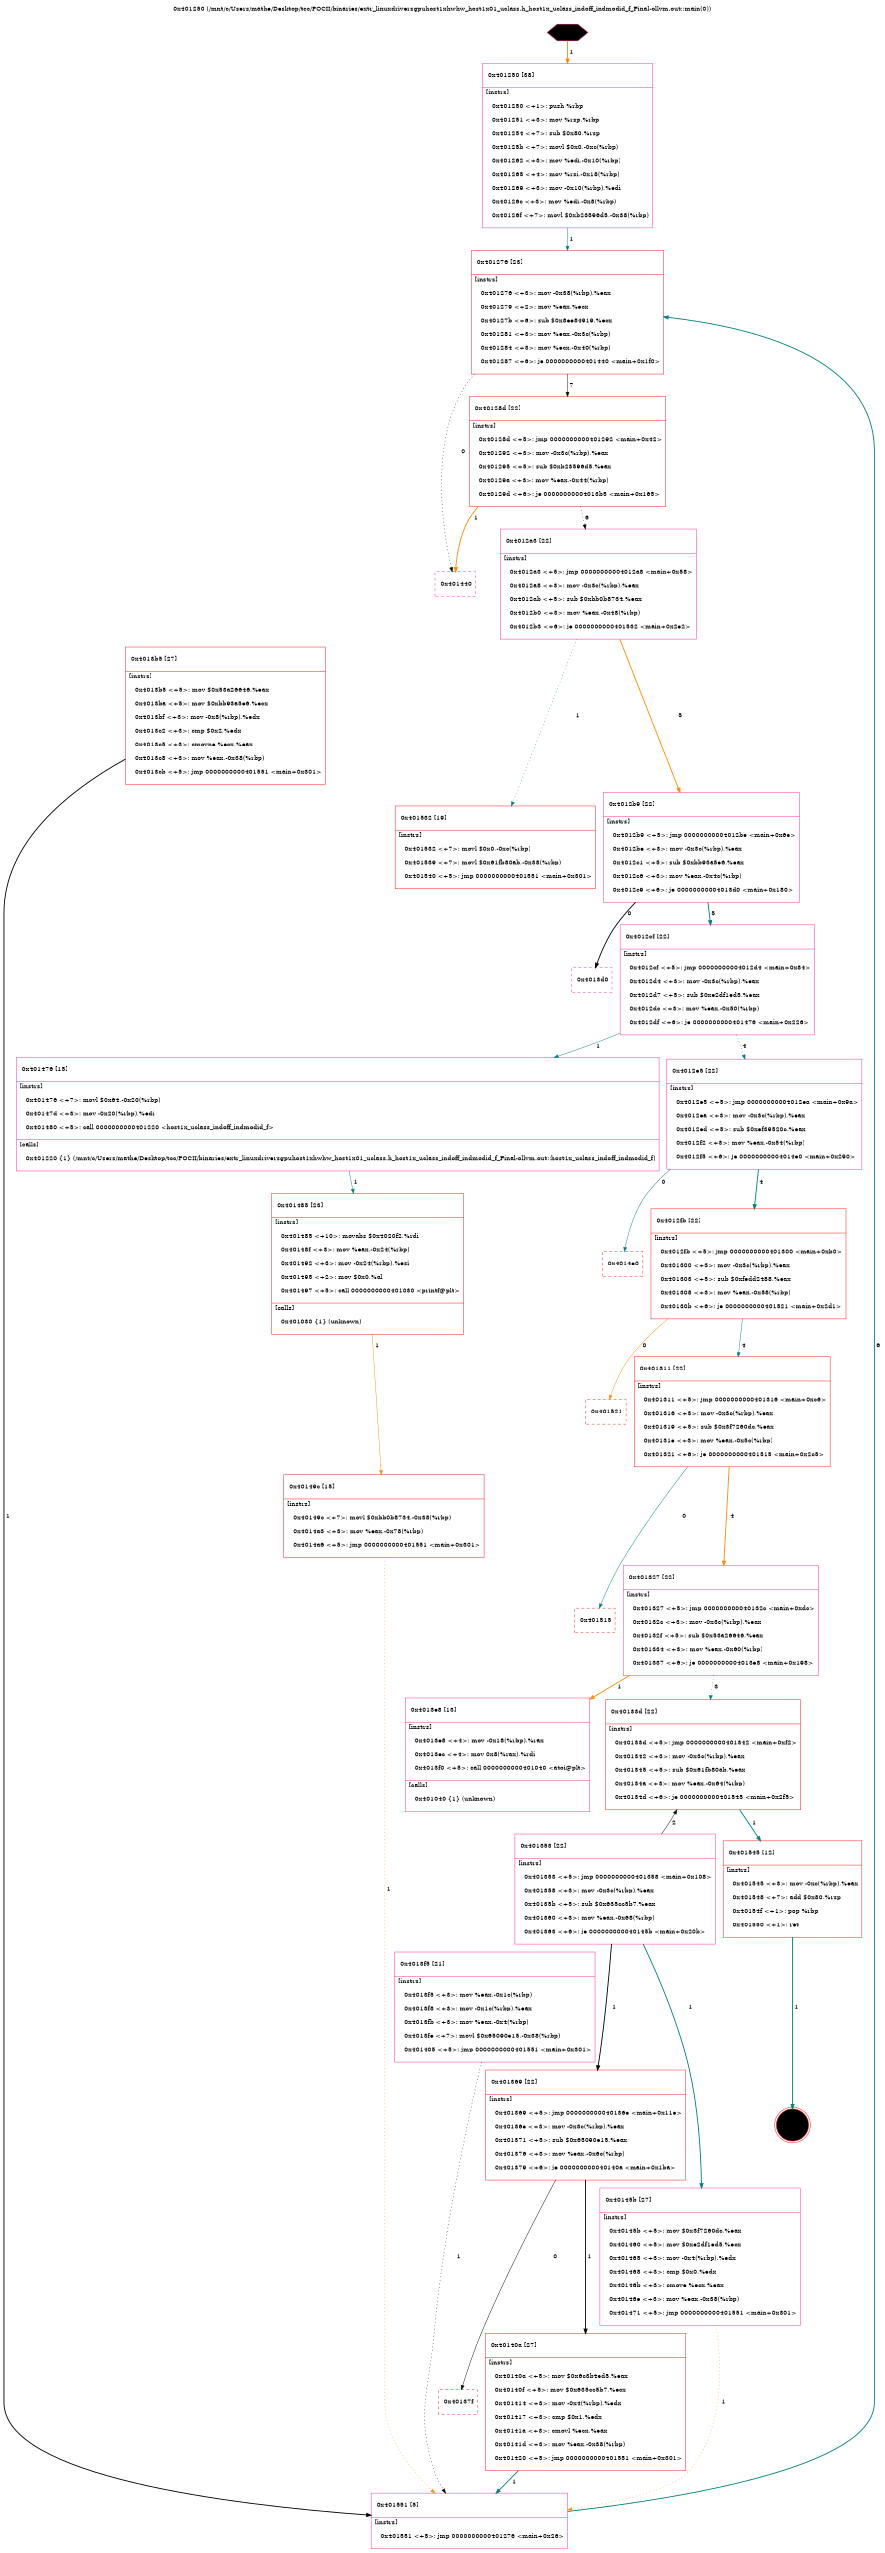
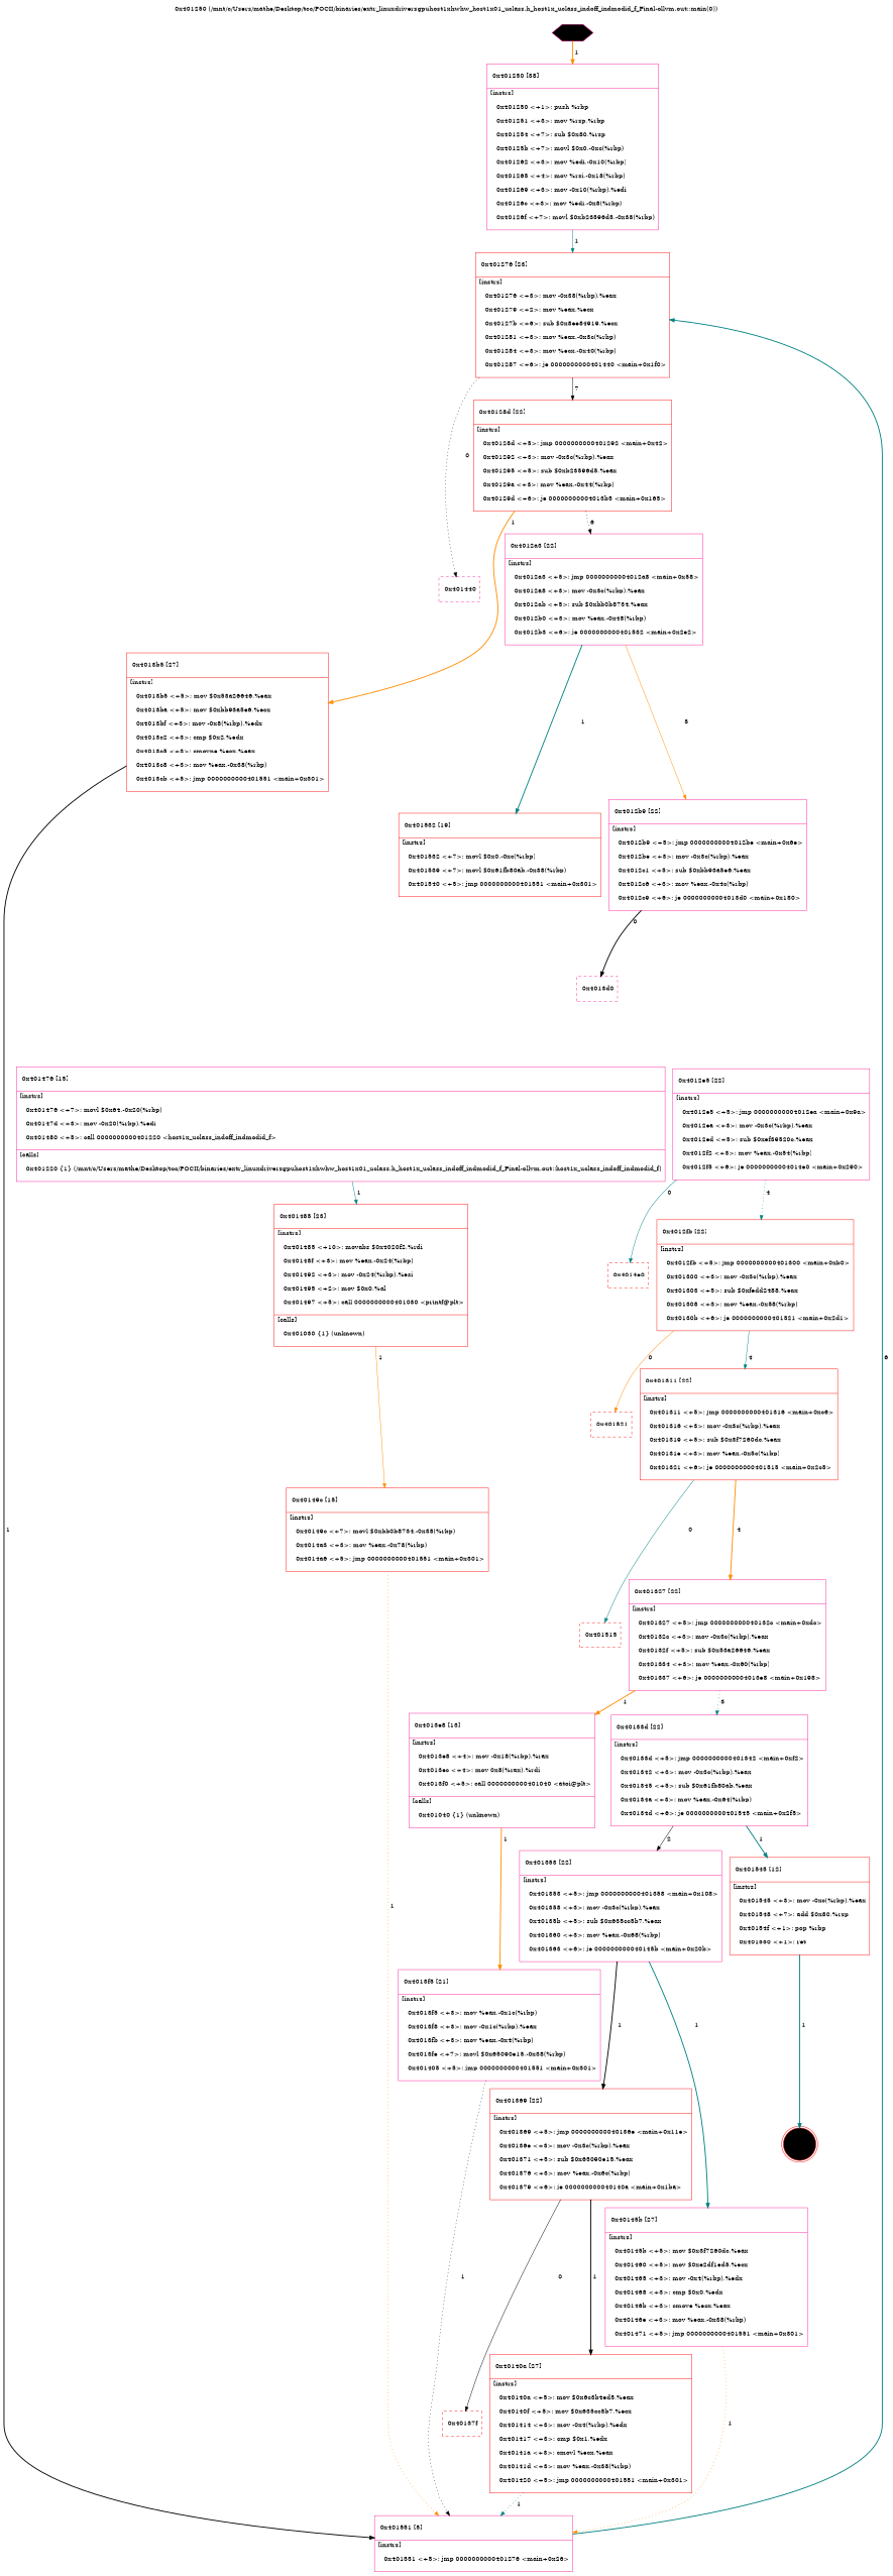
  digraph {
    label="0x401250 (/mnt/c/Users/mathe/Desktop/tcc/POCII/binaries/extr_linuxdriversgpuhost1xhwhw_host1x01_uclass.h_host1x_uclass_indoff_indmodid_f_Final-ollvm.out::main(0))"
    labelloc=t
    node [color=deeppink shape=record]
    edge [color=teal style=bold]
    Entry [fillcolor=black height=0.3 shape=hexagon style=filled width=0.3]
    n2 [label="{\n     0x401250 [38]\l\n     | [instrs]\l\n     &nbsp;&nbsp;0x401250 \<+1\>: push %rbp\l\n     &nbsp;&nbsp;0x401251 \<+3\>: mov %rsp,%rbp\l\n     &nbsp;&nbsp;0x401254 \<+7\>: sub $0x80,%rsp\l\n     &nbsp;&nbsp;0x40125b \<+7\>: movl $0x0,-0xc(%rbp)\l\n     &nbsp;&nbsp;0x401262 \<+3\>: mov %edi,-0x10(%rbp)\l\n     &nbsp;&nbsp;0x401265 \<+4\>: mov %rsi,-0x18(%rbp)\l\n     &nbsp;&nbsp;0x401269 \<+3\>: mov -0x10(%rbp),%edi\l\n     &nbsp;&nbsp;0x40126c \<+3\>: mov %edi,-0x8(%rbp)\l\n     &nbsp;&nbsp;0x40126f \<+7\>: movl $0xb23596d5,-0x38(%rbp)\l\n  }"]
    n3 [color=red label="{\n     0x401276 [23]\l\n     | [instrs]\l\n     &nbsp;&nbsp;0x401276 \<+3\>: mov -0x38(%rbp),%eax\l\n     &nbsp;&nbsp;0x401279 \<+2\>: mov %eax,%ecx\l\n     &nbsp;&nbsp;0x40127b \<+6\>: sub $0x8ee84919,%ecx\l\n     &nbsp;&nbsp;0x401281 \<+3\>: mov %eax,-0x3c(%rbp)\l\n     &nbsp;&nbsp;0x401284 \<+3\>: mov %ecx,-0x40(%rbp)\l\n     &nbsp;&nbsp;0x401287 \<+6\>: je 0000000000401440 \<main+0x1f0\>\l\n  }"]
    n4 [label="{\n     0x401440\l\n  }" style=dashed]
    n5 [color=red label="{\n     0x40128d [22]\l\n     | [instrs]\l\n     &nbsp;&nbsp;0x40128d \<+5\>: jmp 0000000000401292 \<main+0x42\>\l\n     &nbsp;&nbsp;0x401292 \<+3\>: mov -0x3c(%rbp),%eax\l\n     &nbsp;&nbsp;0x401295 \<+5\>: sub $0xb23596d5,%eax\l\n     &nbsp;&nbsp;0x40129a \<+3\>: mov %eax,-0x44(%rbp)\l\n     &nbsp;&nbsp;0x40129d \<+6\>: je 00000000004013b5 \<main+0x165\>\l\n  }"]
    n6 [color=red label="{\n     0x4013b5 [27]\l\n     | [instrs]\l\n     &nbsp;&nbsp;0x4013b5 \<+5\>: mov $0x53a26646,%eax\l\n     &nbsp;&nbsp;0x4013ba \<+5\>: mov $0xbb93a5e6,%ecx\l\n     &nbsp;&nbsp;0x4013bf \<+3\>: mov -0x8(%rbp),%edx\l\n     &nbsp;&nbsp;0x4013c2 \<+3\>: cmp $0x2,%edx\l\n     &nbsp;&nbsp;0x4013c5 \<+3\>: cmovne %ecx,%eax\l\n     &nbsp;&nbsp;0x4013c8 \<+3\>: mov %eax,-0x38(%rbp)\l\n     &nbsp;&nbsp;0x4013cb \<+5\>: jmp 0000000000401551 \<main+0x301\>\l\n  }"]
    n7 [label="{\n     0x4012a3 [22]\l\n     | [instrs]\l\n     &nbsp;&nbsp;0x4012a3 \<+5\>: jmp 00000000004012a8 \<main+0x58\>\l\n     &nbsp;&nbsp;0x4012a8 \<+3\>: mov -0x3c(%rbp),%eax\l\n     &nbsp;&nbsp;0x4012ab \<+5\>: sub $0xbb0b8734,%eax\l\n     &nbsp;&nbsp;0x4012b0 \<+3\>: mov %eax,-0x48(%rbp)\l\n     &nbsp;&nbsp;0x4012b3 \<+6\>: je 0000000000401532 \<main+0x2e2\>\l\n  }"]
    n8 [label="{\n     0x401551 [5]\l\n     | [instrs]\l\n     &nbsp;&nbsp;0x401551 \<+5\>: jmp 0000000000401276 \<main+0x26\>\l\n  }"]
    n9 [color=red label="{\n     0x401532 [19]\l\n     | [instrs]\l\n     &nbsp;&nbsp;0x401532 \<+7\>: movl $0x0,-0xc(%rbp)\l\n     &nbsp;&nbsp;0x401539 \<+7\>: movl $0x61fb80ab,-0x38(%rbp)\l\n     &nbsp;&nbsp;0x401540 \<+5\>: jmp 0000000000401551 \<main+0x301\>\l\n  }"]
    n10 [label="{\n     0x4012b9 [22]\l\n     | [instrs]\l\n     &nbsp;&nbsp;0x4012b9 \<+5\>: jmp 00000000004012be \<main+0x6e\>\l\n     &nbsp;&nbsp;0x4012be \<+3\>: mov -0x3c(%rbp),%eax\l\n     &nbsp;&nbsp;0x4012c1 \<+5\>: sub $0xbb93a5e6,%eax\l\n     &nbsp;&nbsp;0x4012c6 \<+3\>: mov %eax,-0x4c(%rbp)\l\n     &nbsp;&nbsp;0x4012c9 \<+6\>: je 00000000004013d0 \<main+0x180\>\l\n  }"]
    Exit [color=red fillcolor=black height=0.3 peripheries=2 shape=circle style=filled width=0.3]
    n12 [label="{\n     0x4013d0\l\n  }" style=dashed]
-   n13 [label="{\n     0x4012cf [22]\l\n     | [instrs]\l\n     &nbsp;&nbsp;0x4012cf \<+5\>: jmp 00000000004012d4 \<main+0x84\>\l\n     &nbsp;&nbsp;0x4012d4 \<+3\>: mov -0x3c(%rbp),%eax\l\n     &nbsp;&nbsp;0x4012d7 \<+5\>: sub $0xe2df1ed5,%eax\l\n     &nbsp;&nbsp;0x4012dc \<+3\>: mov %eax,-0x50(%rbp)\l\n     &nbsp;&nbsp;0x4012df \<+6\>: je 0000000000401476 \<main+0x226\>\l\n  }"]
    n14 [color=red label="{\n     0x40149c [15]\l\n     | [instrs]\l\n     &nbsp;&nbsp;0x40149c \<+7\>: movl $0xbb0b8734,-0x38(%rbp)\l\n     &nbsp;&nbsp;0x4014a3 \<+3\>: mov %eax,-0x78(%rbp)\l\n     &nbsp;&nbsp;0x4014a6 \<+5\>: jmp 0000000000401551 \<main+0x301\>\l\n  }"]
    n15 [label="{\n     0x401476 [15]\l\n     | [instrs]\l\n     &nbsp;&nbsp;0x401476 \<+7\>: movl $0x64,-0x20(%rbp)\l\n     &nbsp;&nbsp;0x40147d \<+3\>: mov -0x20(%rbp),%edi\l\n     &nbsp;&nbsp;0x401480 \<+5\>: call 0000000000401220 \<host1x_uclass_indoff_indmodid_f\>\l\n     | [calls]\l\n     &nbsp;&nbsp;0x401220 \{1\} (/mnt/c/Users/mathe/Desktop/tcc/POCII/binaries/extr_linuxdriversgpuhost1xhwhw_host1x01_uclass.h_host1x_uclass_indoff_indmodid_f_Final-ollvm.out::host1x_uclass_indoff_indmodid_f)\l\n  }"]
    n16 [label="{\n     0x4012e5 [22]\l\n     | [instrs]\l\n     &nbsp;&nbsp;0x4012e5 \<+5\>: jmp 00000000004012ea \<main+0x9a\>\l\n     &nbsp;&nbsp;0x4012ea \<+3\>: mov -0x3c(%rbp),%eax\l\n     &nbsp;&nbsp;0x4012ed \<+5\>: sub $0xef39520c,%eax\l\n     &nbsp;&nbsp;0x4012f2 \<+3\>: mov %eax,-0x54(%rbp)\l\n     &nbsp;&nbsp;0x4012f5 \<+6\>: je 00000000004014e0 \<main+0x290\>\l\n  }"]
    n17 [color=red label="{\n     0x401485 [23]\l\n     | [instrs]\l\n     &nbsp;&nbsp;0x401485 \<+10\>: movabs $0x4020f2,%rdi\l\n     &nbsp;&nbsp;0x40148f \<+3\>: mov %eax,-0x24(%rbp)\l\n     &nbsp;&nbsp;0x401492 \<+3\>: mov -0x24(%rbp),%esi\l\n     &nbsp;&nbsp;0x401495 \<+2\>: mov $0x0,%al\l\n     &nbsp;&nbsp;0x401497 \<+5\>: call 0000000000401030 \<printf@plt\>\l\n     | [calls]\l\n     &nbsp;&nbsp;0x401030 \{1\} (unknown)\l\n  }"]
    n18 [color=red label="{\n     0x4014e0\l\n  }" style=dashed]
    n19 [color=red label="{\n     0x4012fb [22]\l\n     | [instrs]\l\n     &nbsp;&nbsp;0x4012fb \<+5\>: jmp 0000000000401300 \<main+0xb0\>\l\n     &nbsp;&nbsp;0x401300 \<+3\>: mov -0x3c(%rbp),%eax\l\n     &nbsp;&nbsp;0x401303 \<+5\>: sub $0xfedd2488,%eax\l\n     &nbsp;&nbsp;0x401308 \<+3\>: mov %eax,-0x58(%rbp)\l\n     &nbsp;&nbsp;0x40130b \<+6\>: je 0000000000401521 \<main+0x2d1\>\l\n  }"]
    n20 [color=red label="{\n     0x40137f\l\n  }" style=dashed]
    n21 [color=red label="{\n     0x401521\l\n  }" style=dashed]
    n22 [color=red label="{\n     0x401311 [22]\l\n     | [instrs]\l\n     &nbsp;&nbsp;0x401311 \<+5\>: jmp 0000000000401316 \<main+0xc6\>\l\n     &nbsp;&nbsp;0x401316 \<+3\>: mov -0x3c(%rbp),%eax\l\n     &nbsp;&nbsp;0x401319 \<+5\>: sub $0x3f7260dc,%eax\l\n     &nbsp;&nbsp;0x40131e \<+3\>: mov %eax,-0x5c(%rbp)\l\n     &nbsp;&nbsp;0x401321 \<+6\>: je 0000000000401515 \<main+0x2c5\>\l\n  }"]
    n23 [color=red label="{\n     0x40140a [27]\l\n     | [instrs]\l\n     &nbsp;&nbsp;0x40140a \<+5\>: mov $0x6c3b4ed5,%eax\l\n     &nbsp;&nbsp;0x40140f \<+5\>: mov $0x635cc5b7,%ecx\l\n     &nbsp;&nbsp;0x401414 \<+3\>: mov -0x4(%rbp),%edx\l\n     &nbsp;&nbsp;0x401417 \<+3\>: cmp $0x1,%edx\l\n     &nbsp;&nbsp;0x40141a \<+3\>: cmovl %ecx,%eax\l\n     &nbsp;&nbsp;0x40141d \<+3\>: mov %eax,-0x38(%rbp)\l\n     &nbsp;&nbsp;0x401420 \<+5\>: jmp 0000000000401551 \<main+0x301\>\l\n  }"]
    n24 [color=red label="{\n     0x401515\l\n  }" style=dashed]
    n25 [label="{\n     0x401327 [22]\l\n     | [instrs]\l\n     &nbsp;&nbsp;0x401327 \<+5\>: jmp 000000000040132c \<main+0xdc\>\l\n     &nbsp;&nbsp;0x40132c \<+3\>: mov -0x3c(%rbp),%eax\l\n     &nbsp;&nbsp;0x40132f \<+5\>: sub $0x53a26646,%eax\l\n     &nbsp;&nbsp;0x401334 \<+3\>: mov %eax,-0x60(%rbp)\l\n     &nbsp;&nbsp;0x401337 \<+6\>: je 00000000004013e8 \<main+0x198\>\l\n  }"]
    n26 [color=red label="{\n     0x401369 [22]\l\n     | [instrs]\l\n     &nbsp;&nbsp;0x401369 \<+5\>: jmp 000000000040136e \<main+0x11e\>\l\n     &nbsp;&nbsp;0x40136e \<+3\>: mov -0x3c(%rbp),%eax\l\n     &nbsp;&nbsp;0x401371 \<+5\>: sub $0x65090e15,%eax\l\n     &nbsp;&nbsp;0x401376 \<+3\>: mov %eax,-0x6c(%rbp)\l\n     &nbsp;&nbsp;0x401379 \<+6\>: je 000000000040140a \<main+0x1ba\>\l\n  }"]
    n27 [label="{\n     0x4013e8 [13]\l\n     | [instrs]\l\n     &nbsp;&nbsp;0x4013e8 \<+4\>: mov -0x18(%rbp),%rax\l\n     &nbsp;&nbsp;0x4013ec \<+4\>: mov 0x8(%rax),%rdi\l\n     &nbsp;&nbsp;0x4013f0 \<+5\>: call 0000000000401040 \<atoi@plt\>\l\n     | [calls]\l\n     &nbsp;&nbsp;0x401040 \{1\} (unknown)\l\n  }"]
-   n28 [color=red label="{\n     0x40133d [22]\l\n     | [instrs]\l\n     &nbsp;&nbsp;0x40133d \<+5\>: jmp 0000000000401342 \<main+0xf2\>\l\n     &nbsp;&nbsp;0x401342 \<+3\>: mov -0x3c(%rbp),%eax\l\n     &nbsp;&nbsp;0x401345 \<+5\>: sub $0x61fb80ab,%eax\l\n     &nbsp;&nbsp;0x40134a \<+3\>: mov %eax,-0x64(%rbp)\l\n     &nbsp;&nbsp;0x40134d \<+6\>: je 0000000000401545 \<main+0x2f5\>\l\n  }"]
+   n28 [label="{\n     0x40133d [22]\l\n     | [instrs]\l\n     &nbsp;&nbsp;0x40133d \<+5\>: jmp 0000000000401342 \<main+0xf2\>\l\n     &nbsp;&nbsp;0x401342 \<+3\>: mov -0x3c(%rbp),%eax\l\n     &nbsp;&nbsp;0x401345 \<+5\>: sub $0x61fb80ab,%eax\l\n     &nbsp;&nbsp;0x40134a \<+3\>: mov %eax,-0x64(%rbp)\l\n     &nbsp;&nbsp;0x40134d \<+6\>: je 0000000000401545 \<main+0x2f5\>\l\n  }"]
    n29 [label="{\n     0x40145b [27]\l\n     | [instrs]\l\n     &nbsp;&nbsp;0x40145b \<+5\>: mov $0x3f7260dc,%eax\l\n     &nbsp;&nbsp;0x401460 \<+5\>: mov $0xe2df1ed5,%ecx\l\n     &nbsp;&nbsp;0x401465 \<+3\>: mov -0x4(%rbp),%edx\l\n     &nbsp;&nbsp;0x401468 \<+3\>: cmp $0x0,%edx\l\n     &nbsp;&nbsp;0x40146b \<+3\>: cmove %ecx,%eax\l\n     &nbsp;&nbsp;0x40146e \<+3\>: mov %eax,-0x38(%rbp)\l\n     &nbsp;&nbsp;0x401471 \<+5\>: jmp 0000000000401551 \<main+0x301\>\l\n  }"]
    n30 [label="{\n     0x4013f5 [21]\l\n     | [instrs]\l\n     &nbsp;&nbsp;0x4013f5 \<+3\>: mov %eax,-0x1c(%rbp)\l\n     &nbsp;&nbsp;0x4013f8 \<+3\>: mov -0x1c(%rbp),%eax\l\n     &nbsp;&nbsp;0x4013fb \<+3\>: mov %eax,-0x4(%rbp)\l\n     &nbsp;&nbsp;0x4013fe \<+7\>: movl $0x65090e15,-0x38(%rbp)\l\n     &nbsp;&nbsp;0x401405 \<+5\>: jmp 0000000000401551 \<main+0x301\>\l\n  }"]
    n31 [label="{\n     0x401353 [22]\l\n     | [instrs]\l\n     &nbsp;&nbsp;0x401353 \<+5\>: jmp 0000000000401358 \<main+0x108\>\l\n     &nbsp;&nbsp;0x401358 \<+3\>: mov -0x3c(%rbp),%eax\l\n     &nbsp;&nbsp;0x40135b \<+5\>: sub $0x635cc5b7,%eax\l\n     &nbsp;&nbsp;0x401360 \<+3\>: mov %eax,-0x68(%rbp)\l\n     &nbsp;&nbsp;0x401363 \<+6\>: je 000000000040145b \<main+0x20b\>\l\n  }"]
    n32 [color=red label="{\n     0x401545 [12]\l\n     | [instrs]\l\n     &nbsp;&nbsp;0x401545 \<+3\>: mov -0xc(%rbp),%eax\l\n     &nbsp;&nbsp;0x401548 \<+7\>: add $0x80,%rsp\l\n     &nbsp;&nbsp;0x40154f \<+1\>: pop %rbp\l\n     &nbsp;&nbsp;0x401550 \<+1\>: ret\l\n  }"]
    Entry -> n2 [color=darkorange label=" 1"]
    n2 -> n3 [label=" 1" style=solid]
    n3 -> n4 [color=black label=" 0" style=dotted]
    n3 -> n5 [color=black label=" 7" style=solid]
-   n5 -> n4 [color=darkorange label=" 1"]
+   n5 -> n6 [color=darkorange label=" 1"]
    n5 -> n7 [color=black label=" 6" style=dotted]
    n6 -> n8 [color=black label=" 1"]
-   n7 -> n9 [label=" 1" style=dotted]
-   n7 -> n10 [color=darkorange label=" 5"]
+   n7 -> n9 [label=" 1"]
+   n7 -> n10 [color=darkorange label=" 5" style=solid]
    n8 -> n3 [label=" 6"]
    n10 -> n12 [color=black label=" 0"]
-   n10 -> n13 [label=" 5"]
-   n13 -> n15 [label=" 1" style=solid]
-   n13 -> n16 [label=" 4" style=dotted]
    n14 -> n8 [color=darkorange label=" 1" style=dotted]
    n15 -> n17 [label=" 1" style=solid]
    n16 -> n18 [label=" 0" style=solid]
-   n16 -> n19 [label=" 4"]
+   n16 -> n19 [label=" 4" style=dotted]
    n17 -> n14 [color=darkorange label=" 1" style=solid]
    n19 -> n21 [color=darkorange label=" 0" style=solid]
    n19 -> n22 [label=" 4" style=solid]
    n22 -> n24 [label=" 0" style=solid]
    n22 -> n25 [color=darkorange label=" 4"]
-   n23 -> n8 [label=" 1"]
+   n23 -> n8 [label=" 1" style=dotted]
    n25 -> n27 [color=darkorange label=" 1"]
    n25 -> n28 [label=" 3" style=dotted]
    n26 -> n20 [color=black label=" 0" style=solid]
    n26 -> n23 [color=black label=" 1"]
-   n31 -> n28 [color=black label=" 2" style=solid]
+   n27 -> n30 [color=darkorange label=" 1"]
+   n28 -> n31 [color=black label=" 2" style=solid]
    n28 -> n32 [label=" 1"]
    n29 -> n8 [color=darkorange label=" 1" style=dotted]
    n30 -> n8 [color=black label=" 1" style=dotted]
    n31 -> n26 [color=black label=" 1"]
    n31 -> n29 [label=" 1"]
    n32 -> Exit [label=" 1"]
  }
